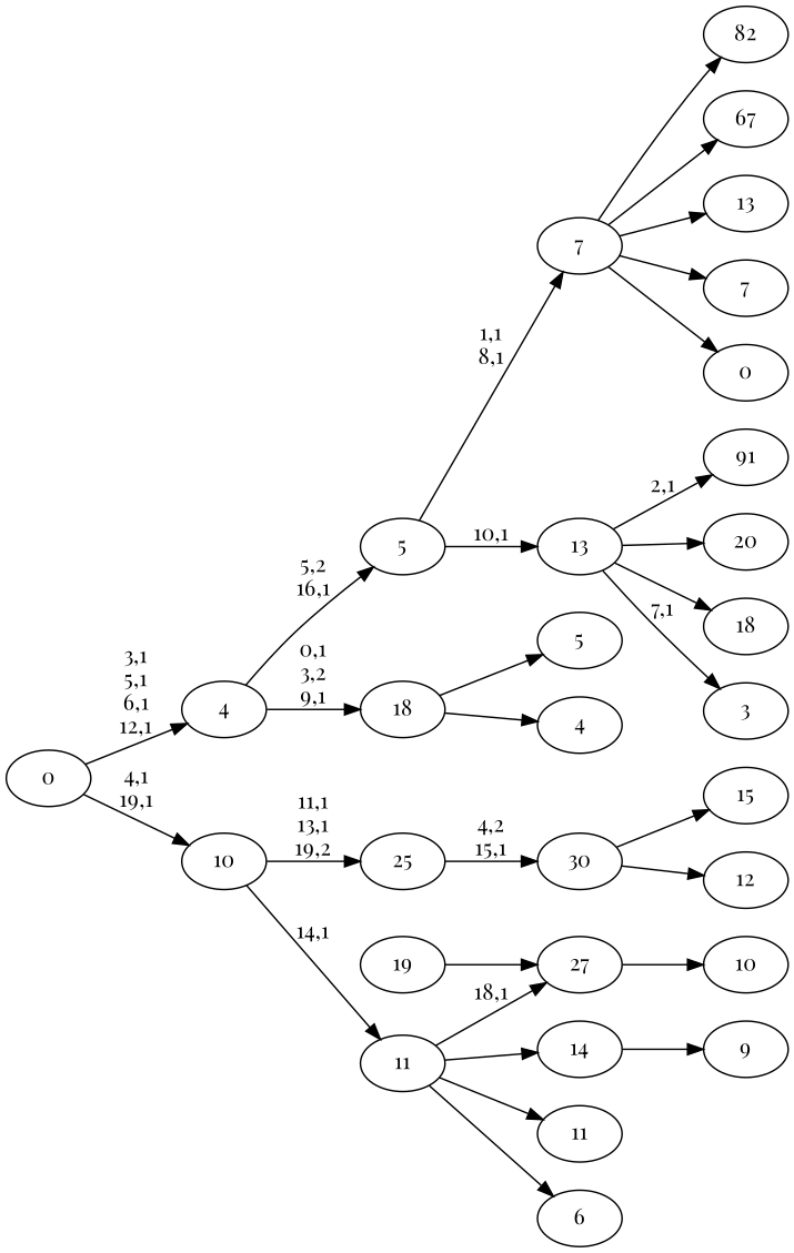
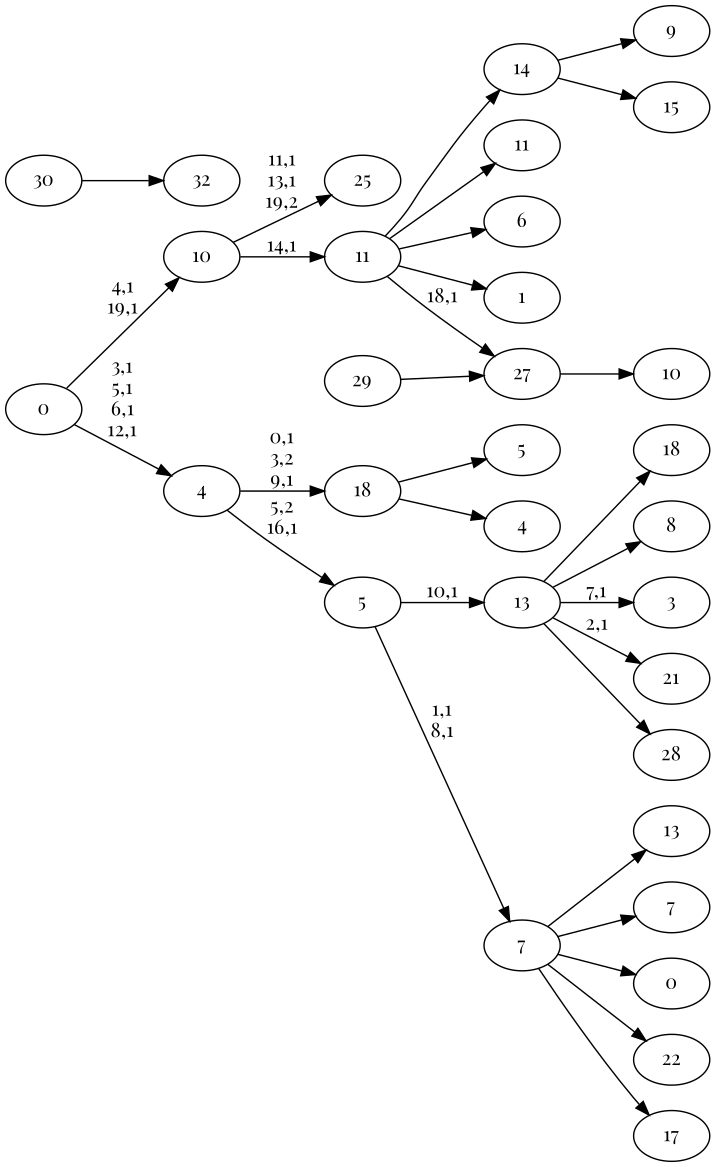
  digraph {
    fontname="Playfair Display"
    rankdir=LR
    node [fontname="Playfair Display"]
    edge [fontname="Playfair Display"]
-   n1 [label=82]
-   n2 [label=91]
-   n3 [label=20]
-   n4 [label=19]
+   n1 [label=22]
+   n2 [label=21]
+   n3 [label=28]
+   n4 [label=29]
    27
    n6 [label=18]
-   n7 [label=67]
+   n7 [label=17]
    n8 [label=15]
    n9 [label=14]
    n10 [label=9]
    n11 [label=13]
-   n12 [label=12]
+   n12 [label=32]
    30
    n14 [label=11]
    n15 [label=10]
    25
+   n17 [label=8]
    n18 [label=7]
    n19 [label=6]
    n20 [label=5]
    n21 [label=4]
    18
    n23 [label=3]
    13
+   n25 [label=1]
    11
    10
    n28 [label=0]
    7
    5
    4
    0
    n4 -> 27
    27 -> n15
    n9 -> n10
-   30 -> n8
+   n9 -> n8
    30 -> n12
-   25 -> 30 [label="4,2\n15,1"]
    18 -> n20
    18 -> n21
    13 -> n2 [label="2,1"]
    13 -> n3
    13 -> n6
+   13 -> n17
    13 -> n23 [label="7,1"]
    11 -> 27 [label="18,1"]
    11 -> n9
    11 -> n14
    11 -> n19
+   11 -> n25
    10 -> 25 [label="11,1\n13,1\n19,2"]
    10 -> 11 [label="14,1"]
    7 -> n1
    7 -> n7
    7 -> n11
    7 -> n18
    7 -> n28
    5 -> 13 [label="10,1"]
    5 -> 7 [label="1,1\n8,1"]
    4 -> 18 [label="0,1\n3,2\n9,1"]
    4 -> 5 [label="5,2\n16,1"]
    0 -> 10 [label="4,1\n19,1"]
    0 -> 4 [label="3,1\n5,1\n6,1\n12,1"]
  }
